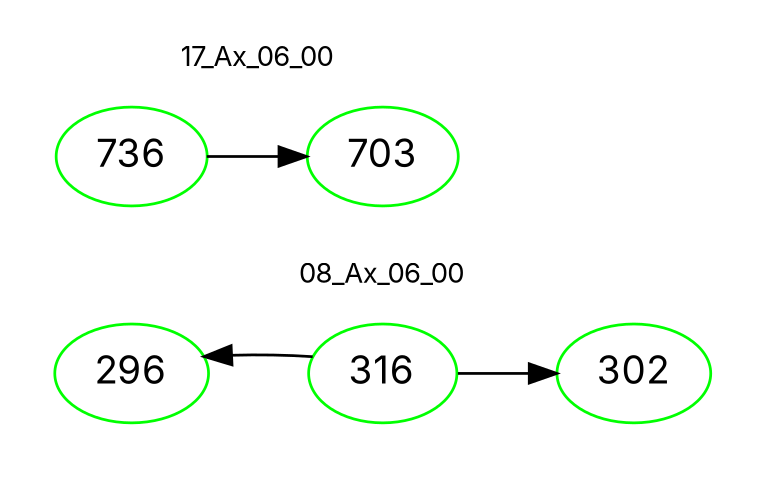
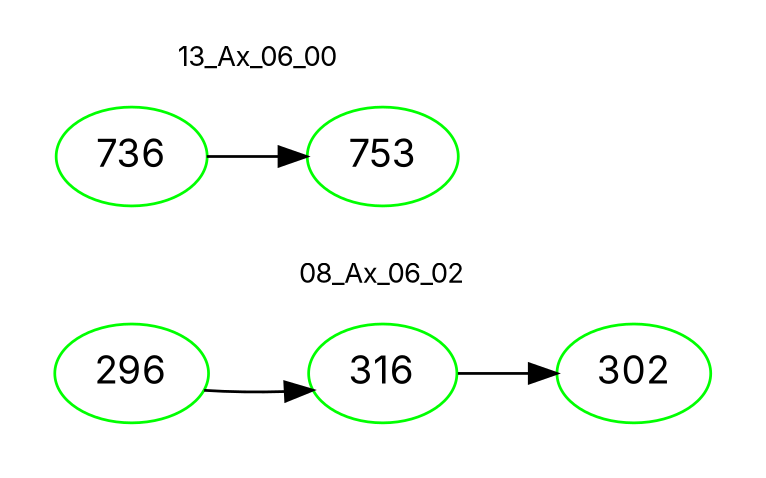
  digraph {
    fontname=Inter
    rankdir=LR
    node [color=green fontname=Inter]
    edge [color=black fontname=Inter]
    n1 [label=296]
    n2 [label=316]
    n3 [label=302]
    n4 [label=736]
-   n5 [label=703]
+   n5 [label=753]
    subgraph cluster_1 {
      color=white
      fontsize=10
-     label="08_Ax_06_00"
+     label="08_Ax_06_02"
      n1
      n2
      n3
    }
    subgraph cluster_2 {
      color=white
      fontsize=10
-     label="17_Ax_06_00"
+     label="13_Ax_06_00"
      n4
      n5
    }
-   n2 -> n1
+   n1 -> n2
    n2 -> n3
    n4 -> n5
  }
